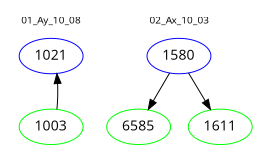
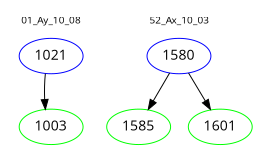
  digraph {
    fontname="Open Sans"
    node [color=green fontname="Open Sans"]
    edge [color=black fontname="Open Sans"]
    n1 [color=blue label=1021]
    n2 [label=1003]
    n3 [color=blue label=1580]
-   n4 [label=6585]
-   n5 [label=1611]
+   n4 [label=1585]
+   n5 [label=1601]
    subgraph cluster_1 {
      color=white
      fontsize=10
      label="01_Ay_10_08"
      n1
      n2
    }
    subgraph cluster_2 {
      color=white
      fontsize=10
-     label="02_Ax_10_03"
+     label="52_Ax_10_03"
      n3
      n4
      n5
    }
-   n2 -> n1
+   n1 -> n2
    n3 -> n4
    n3 -> n5
  }
